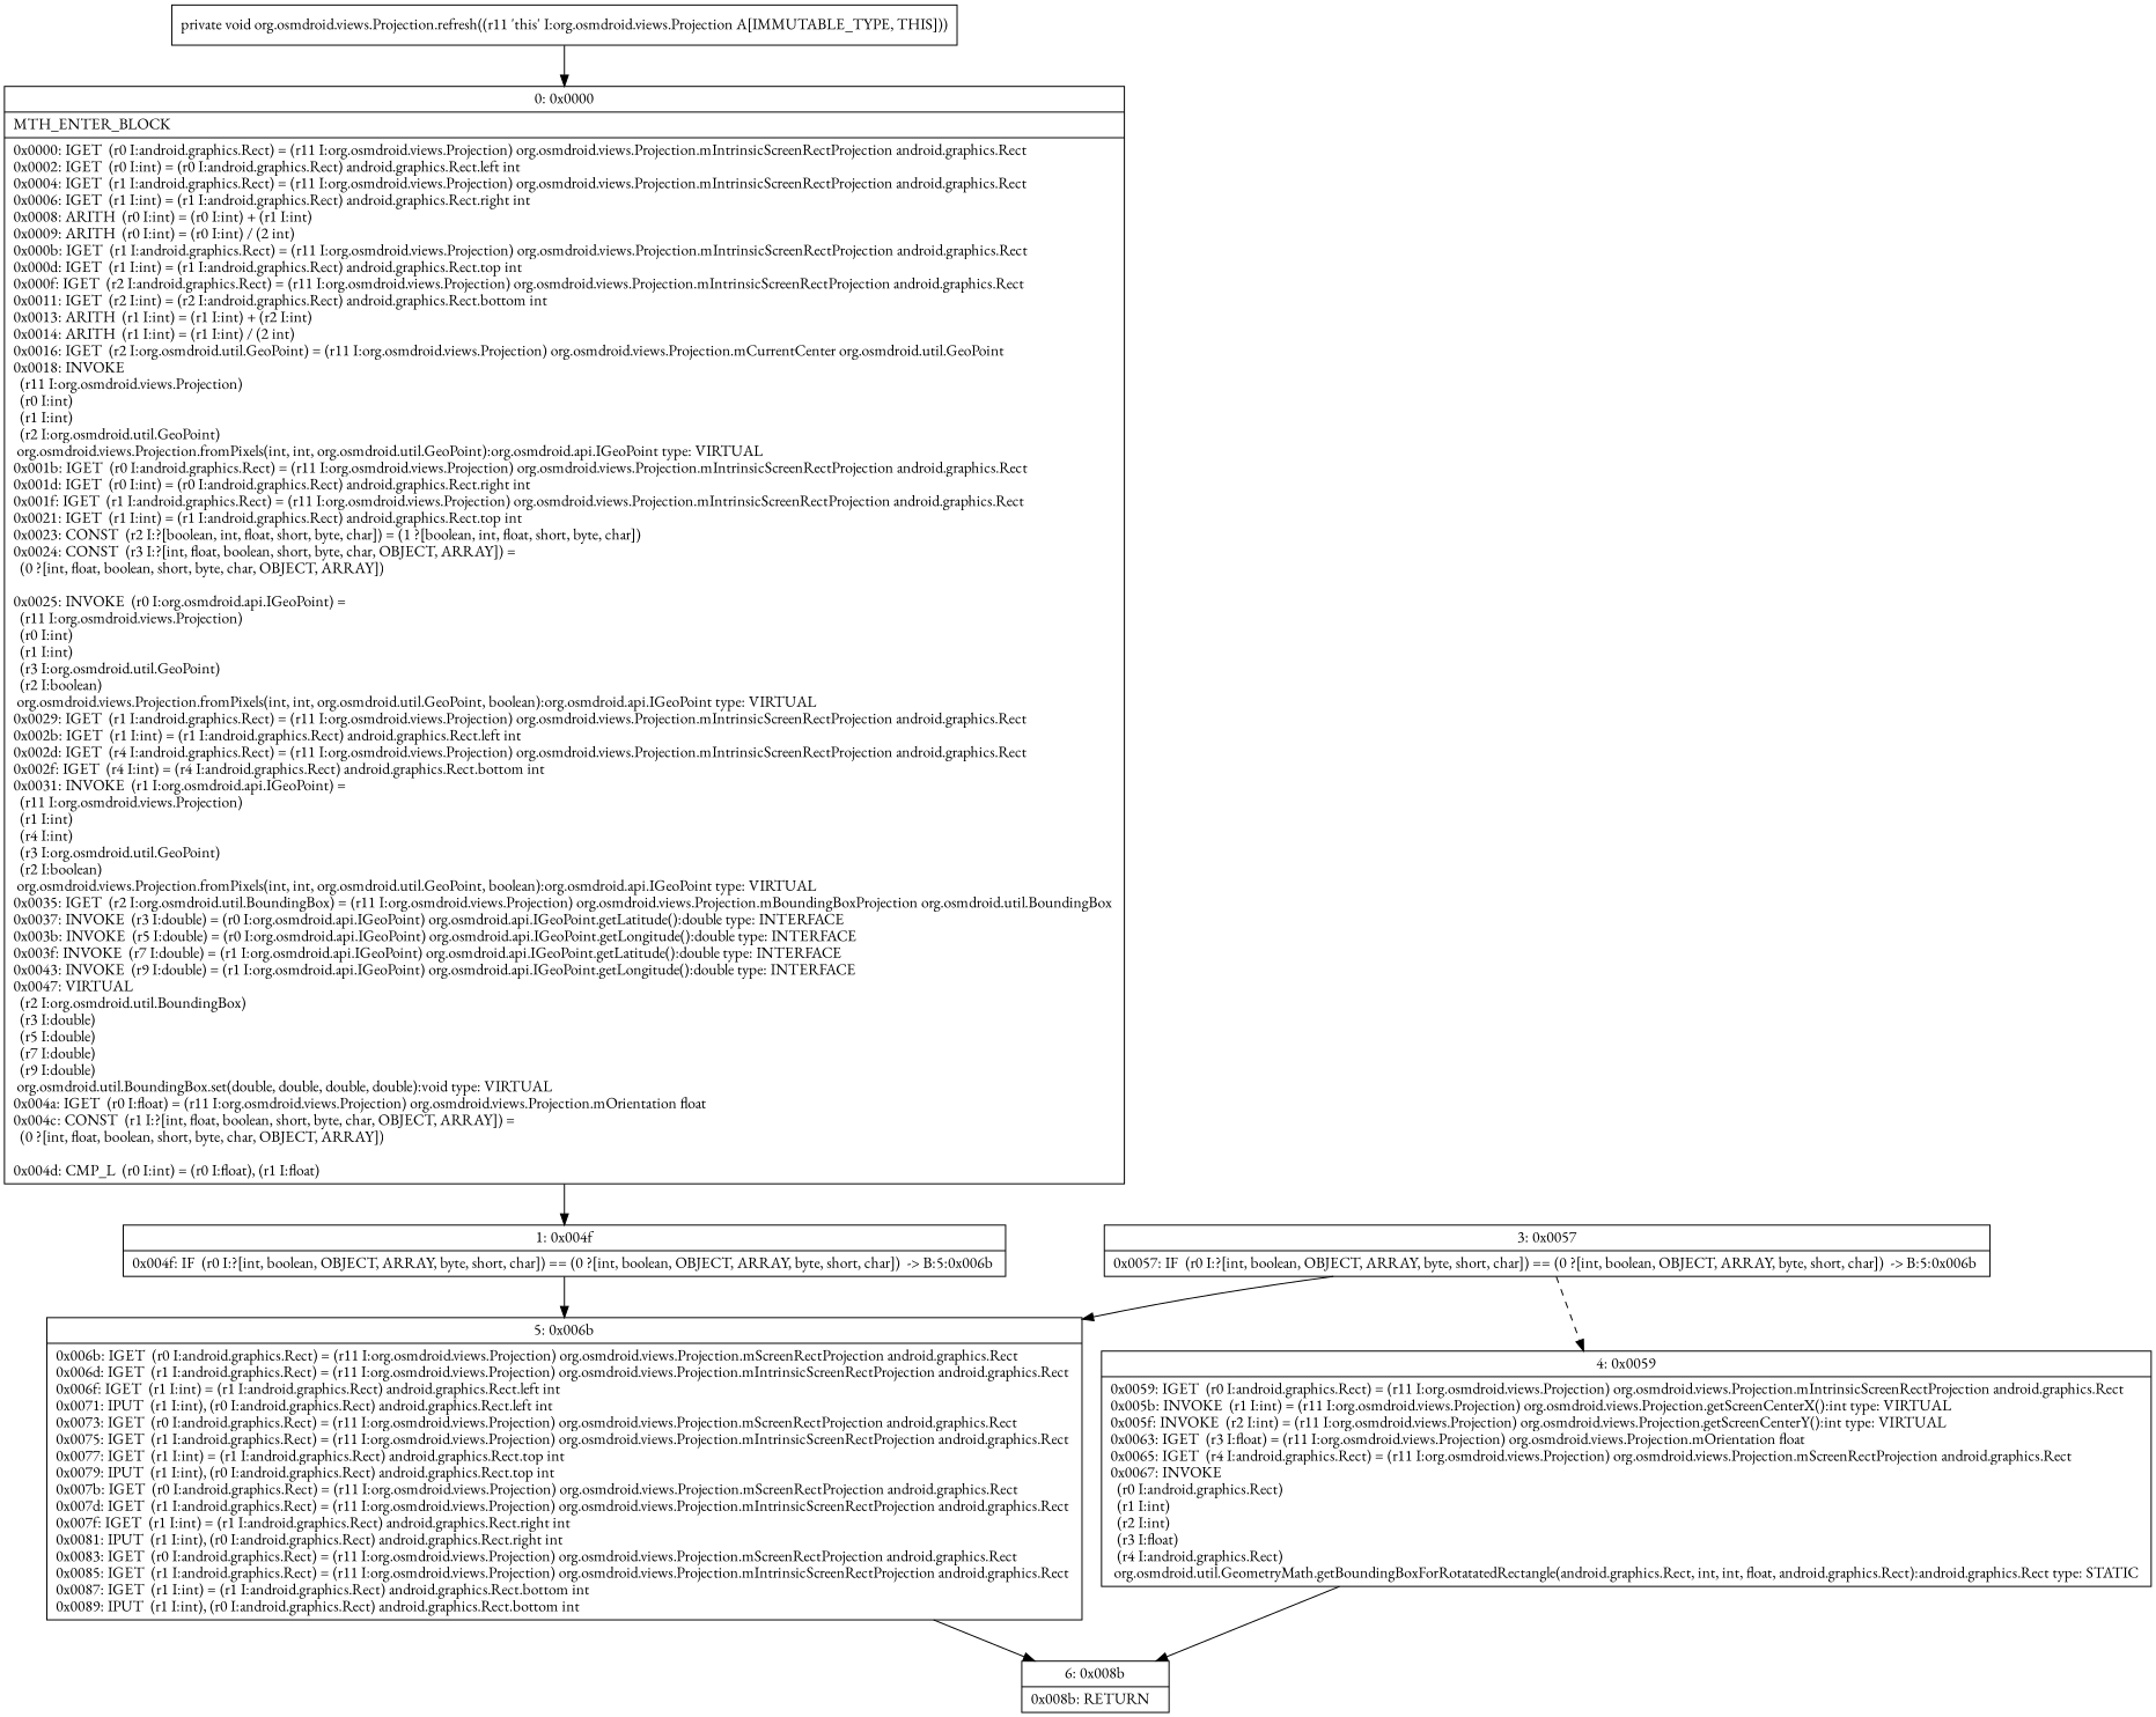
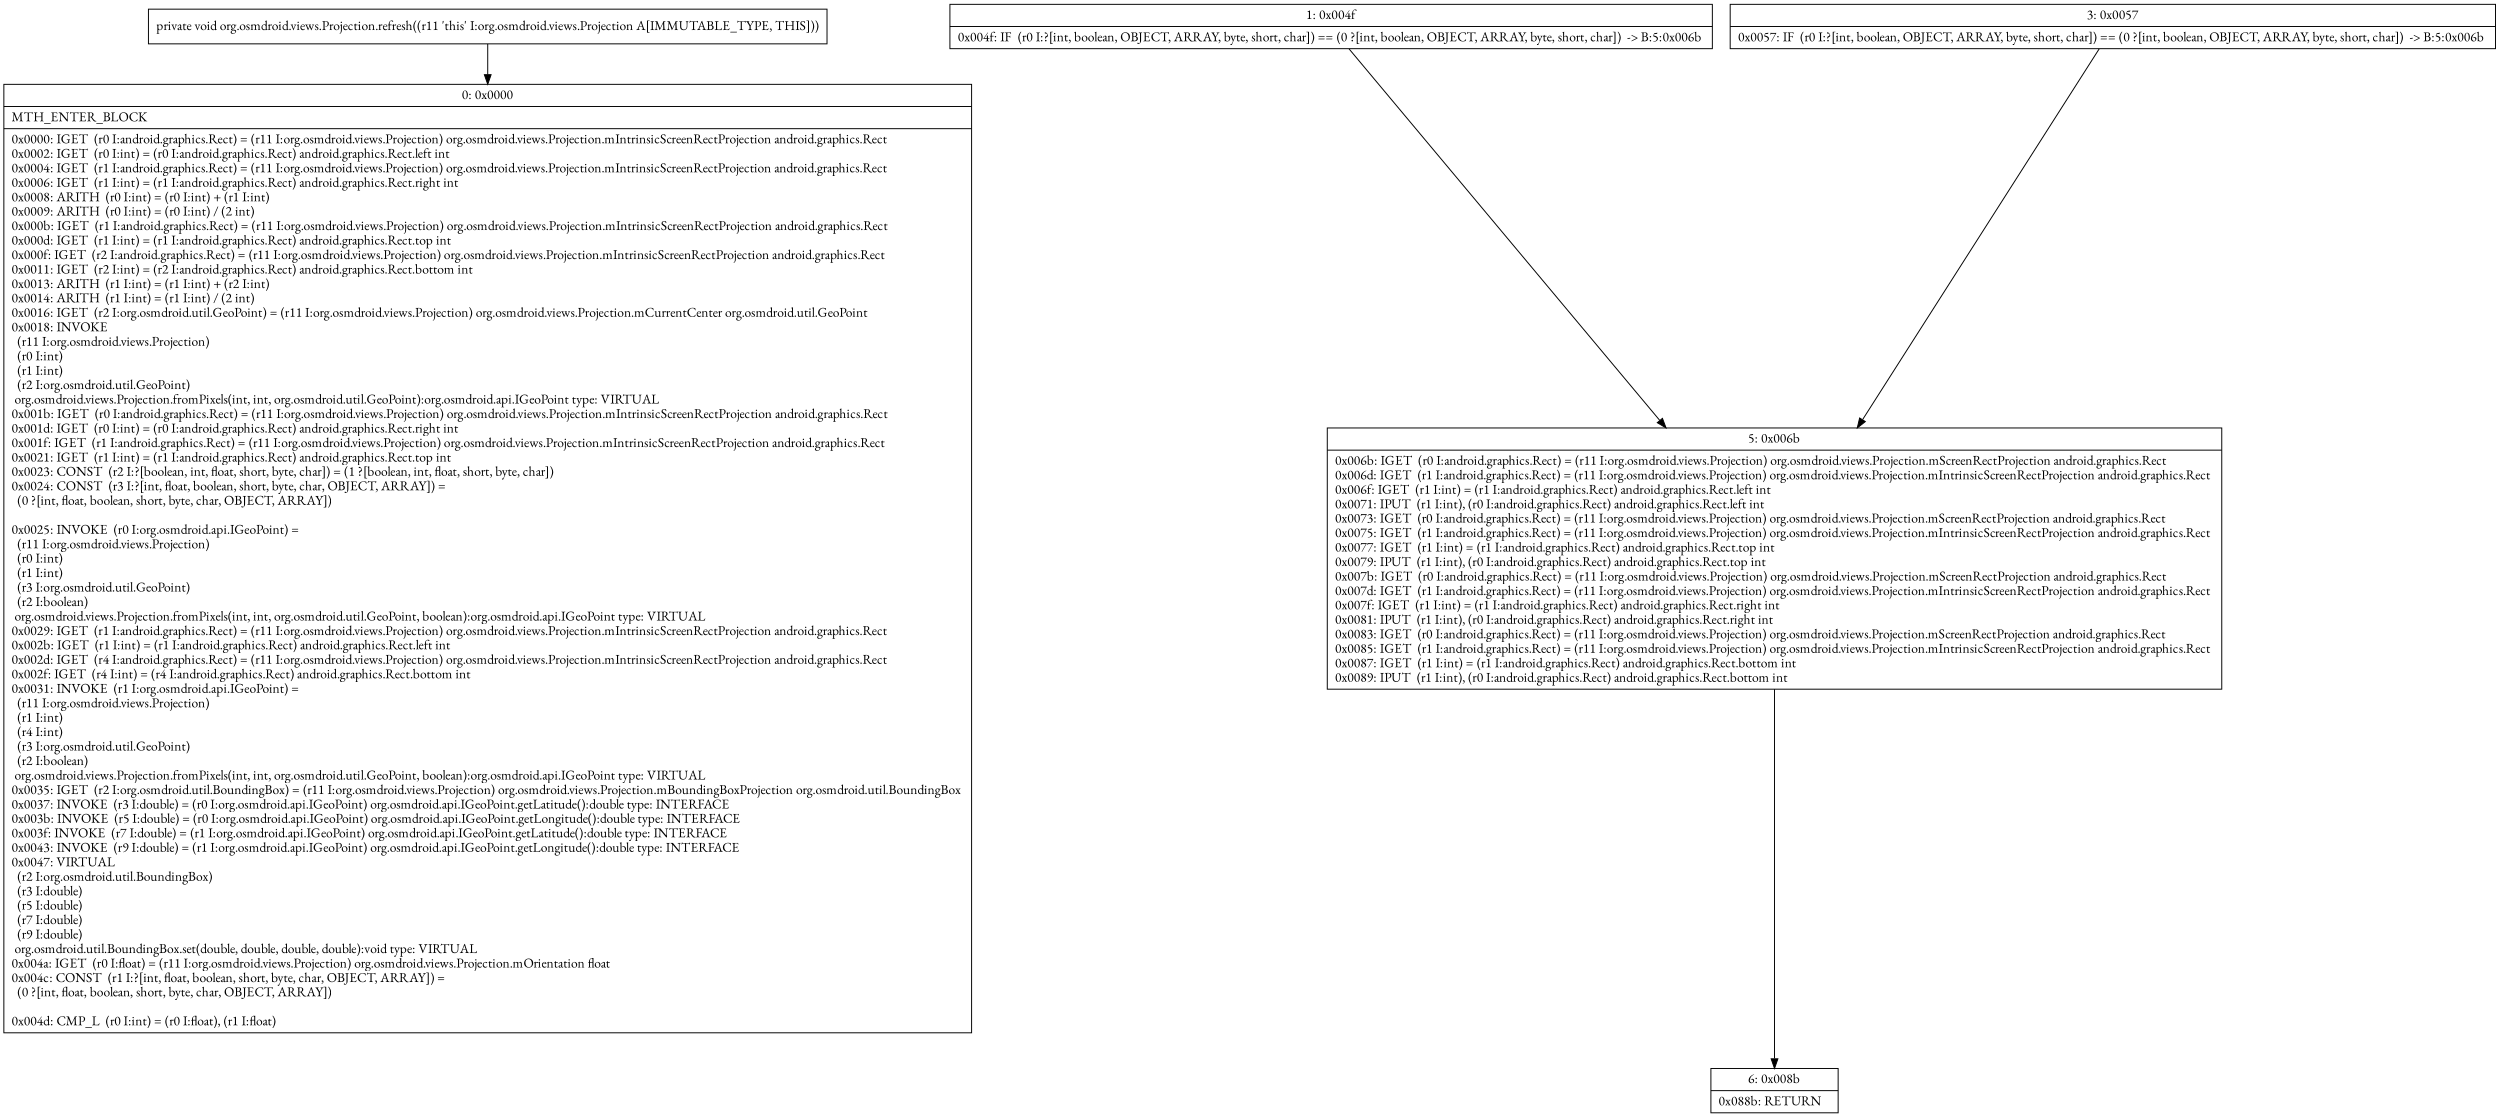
  digraph {
    fontname="EB Garamond"
    node [fontname="EB Garamond" shape=record]
    edge [fontname="EB Garamond"]
    n1 [label="{0\:\ 0x0000|MTH_ENTER_BLOCK\l|0x0000: IGET  (r0 I:android.graphics.Rect) = (r11 I:org.osmdroid.views.Projection) org.osmdroid.views.Projection.mIntrinsicScreenRectProjection android.graphics.Rect \l0x0002: IGET  (r0 I:int) = (r0 I:android.graphics.Rect) android.graphics.Rect.left int \l0x0004: IGET  (r1 I:android.graphics.Rect) = (r11 I:org.osmdroid.views.Projection) org.osmdroid.views.Projection.mIntrinsicScreenRectProjection android.graphics.Rect \l0x0006: IGET  (r1 I:int) = (r1 I:android.graphics.Rect) android.graphics.Rect.right int \l0x0008: ARITH  (r0 I:int) = (r0 I:int) + (r1 I:int) \l0x0009: ARITH  (r0 I:int) = (r0 I:int) \/ (2 int) \l0x000b: IGET  (r1 I:android.graphics.Rect) = (r11 I:org.osmdroid.views.Projection) org.osmdroid.views.Projection.mIntrinsicScreenRectProjection android.graphics.Rect \l0x000d: IGET  (r1 I:int) = (r1 I:android.graphics.Rect) android.graphics.Rect.top int \l0x000f: IGET  (r2 I:android.graphics.Rect) = (r11 I:org.osmdroid.views.Projection) org.osmdroid.views.Projection.mIntrinsicScreenRectProjection android.graphics.Rect \l0x0011: IGET  (r2 I:int) = (r2 I:android.graphics.Rect) android.graphics.Rect.bottom int \l0x0013: ARITH  (r1 I:int) = (r1 I:int) + (r2 I:int) \l0x0014: ARITH  (r1 I:int) = (r1 I:int) \/ (2 int) \l0x0016: IGET  (r2 I:org.osmdroid.util.GeoPoint) = (r11 I:org.osmdroid.views.Projection) org.osmdroid.views.Projection.mCurrentCenter org.osmdroid.util.GeoPoint \l0x0018: INVOKE  \l  (r11 I:org.osmdroid.views.Projection)\l  (r0 I:int)\l  (r1 I:int)\l  (r2 I:org.osmdroid.util.GeoPoint)\l org.osmdroid.views.Projection.fromPixels(int, int, org.osmdroid.util.GeoPoint):org.osmdroid.api.IGeoPoint type: VIRTUAL \l0x001b: IGET  (r0 I:android.graphics.Rect) = (r11 I:org.osmdroid.views.Projection) org.osmdroid.views.Projection.mIntrinsicScreenRectProjection android.graphics.Rect \l0x001d: IGET  (r0 I:int) = (r0 I:android.graphics.Rect) android.graphics.Rect.right int \l0x001f: IGET  (r1 I:android.graphics.Rect) = (r11 I:org.osmdroid.views.Projection) org.osmdroid.views.Projection.mIntrinsicScreenRectProjection android.graphics.Rect \l0x0021: IGET  (r1 I:int) = (r1 I:android.graphics.Rect) android.graphics.Rect.top int \l0x0023: CONST  (r2 I:?[boolean, int, float, short, byte, char]) = (1 ?[boolean, int, float, short, byte, char]) \l0x0024: CONST  (r3 I:?[int, float, boolean, short, byte, char, OBJECT, ARRAY]) = \l  (0 ?[int, float, boolean, short, byte, char, OBJECT, ARRAY])\l \l0x0025: INVOKE  (r0 I:org.osmdroid.api.IGeoPoint) = \l  (r11 I:org.osmdroid.views.Projection)\l  (r0 I:int)\l  (r1 I:int)\l  (r3 I:org.osmdroid.util.GeoPoint)\l  (r2 I:boolean)\l org.osmdroid.views.Projection.fromPixels(int, int, org.osmdroid.util.GeoPoint, boolean):org.osmdroid.api.IGeoPoint type: VIRTUAL \l0x0029: IGET  (r1 I:android.graphics.Rect) = (r11 I:org.osmdroid.views.Projection) org.osmdroid.views.Projection.mIntrinsicScreenRectProjection android.graphics.Rect \l0x002b: IGET  (r1 I:int) = (r1 I:android.graphics.Rect) android.graphics.Rect.left int \l0x002d: IGET  (r4 I:android.graphics.Rect) = (r11 I:org.osmdroid.views.Projection) org.osmdroid.views.Projection.mIntrinsicScreenRectProjection android.graphics.Rect \l0x002f: IGET  (r4 I:int) = (r4 I:android.graphics.Rect) android.graphics.Rect.bottom int \l0x0031: INVOKE  (r1 I:org.osmdroid.api.IGeoPoint) = \l  (r11 I:org.osmdroid.views.Projection)\l  (r1 I:int)\l  (r4 I:int)\l  (r3 I:org.osmdroid.util.GeoPoint)\l  (r2 I:boolean)\l org.osmdroid.views.Projection.fromPixels(int, int, org.osmdroid.util.GeoPoint, boolean):org.osmdroid.api.IGeoPoint type: VIRTUAL \l0x0035: IGET  (r2 I:org.osmdroid.util.BoundingBox) = (r11 I:org.osmdroid.views.Projection) org.osmdroid.views.Projection.mBoundingBoxProjection org.osmdroid.util.BoundingBox \l0x0037: INVOKE  (r3 I:double) = (r0 I:org.osmdroid.api.IGeoPoint) org.osmdroid.api.IGeoPoint.getLatitude():double type: INTERFACE \l0x003b: INVOKE  (r5 I:double) = (r0 I:org.osmdroid.api.IGeoPoint) org.osmdroid.api.IGeoPoint.getLongitude():double type: INTERFACE \l0x003f: INVOKE  (r7 I:double) = (r1 I:org.osmdroid.api.IGeoPoint) org.osmdroid.api.IGeoPoint.getLatitude():double type: INTERFACE \l0x0043: INVOKE  (r9 I:double) = (r1 I:org.osmdroid.api.IGeoPoint) org.osmdroid.api.IGeoPoint.getLongitude():double type: INTERFACE \l0x0047: VIRTUAL  \l  (r2 I:org.osmdroid.util.BoundingBox)\l  (r3 I:double)\l  (r5 I:double)\l  (r7 I:double)\l  (r9 I:double)\l org.osmdroid.util.BoundingBox.set(double, double, double, double):void type: VIRTUAL \l0x004a: IGET  (r0 I:float) = (r11 I:org.osmdroid.views.Projection) org.osmdroid.views.Projection.mOrientation float \l0x004c: CONST  (r1 I:?[int, float, boolean, short, byte, char, OBJECT, ARRAY]) = \l  (0 ?[int, float, boolean, short, byte, char, OBJECT, ARRAY])\l \l0x004d: CMP_L  (r0 I:int) = (r0 I:float), (r1 I:float) \l}"]
    n2 [label="{1\:\ 0x004f|0x004f: IF  (r0 I:?[int, boolean, OBJECT, ARRAY, byte, short, char]) == (0 ?[int, boolean, OBJECT, ARRAY, byte, short, char])  \-\> B:5:0x006b \l}"]
    n3 [label="{5\:\ 0x006b|0x006b: IGET  (r0 I:android.graphics.Rect) = (r11 I:org.osmdroid.views.Projection) org.osmdroid.views.Projection.mScreenRectProjection android.graphics.Rect \l0x006d: IGET  (r1 I:android.graphics.Rect) = (r11 I:org.osmdroid.views.Projection) org.osmdroid.views.Projection.mIntrinsicScreenRectProjection android.graphics.Rect \l0x006f: IGET  (r1 I:int) = (r1 I:android.graphics.Rect) android.graphics.Rect.left int \l0x0071: IPUT  (r1 I:int), (r0 I:android.graphics.Rect) android.graphics.Rect.left int \l0x0073: IGET  (r0 I:android.graphics.Rect) = (r11 I:org.osmdroid.views.Projection) org.osmdroid.views.Projection.mScreenRectProjection android.graphics.Rect \l0x0075: IGET  (r1 I:android.graphics.Rect) = (r11 I:org.osmdroid.views.Projection) org.osmdroid.views.Projection.mIntrinsicScreenRectProjection android.graphics.Rect \l0x0077: IGET  (r1 I:int) = (r1 I:android.graphics.Rect) android.graphics.Rect.top int \l0x0079: IPUT  (r1 I:int), (r0 I:android.graphics.Rect) android.graphics.Rect.top int \l0x007b: IGET  (r0 I:android.graphics.Rect) = (r11 I:org.osmdroid.views.Projection) org.osmdroid.views.Projection.mScreenRectProjection android.graphics.Rect \l0x007d: IGET  (r1 I:android.graphics.Rect) = (r11 I:org.osmdroid.views.Projection) org.osmdroid.views.Projection.mIntrinsicScreenRectProjection android.graphics.Rect \l0x007f: IGET  (r1 I:int) = (r1 I:android.graphics.Rect) android.graphics.Rect.right int \l0x0081: IPUT  (r1 I:int), (r0 I:android.graphics.Rect) android.graphics.Rect.right int \l0x0083: IGET  (r0 I:android.graphics.Rect) = (r11 I:org.osmdroid.views.Projection) org.osmdroid.views.Projection.mScreenRectProjection android.graphics.Rect \l0x0085: IGET  (r1 I:android.graphics.Rect) = (r11 I:org.osmdroid.views.Projection) org.osmdroid.views.Projection.mIntrinsicScreenRectProjection android.graphics.Rect \l0x0087: IGET  (r1 I:int) = (r1 I:android.graphics.Rect) android.graphics.Rect.bottom int \l0x0089: IPUT  (r1 I:int), (r0 I:android.graphics.Rect) android.graphics.Rect.bottom int \l}"]
-   n4 [label="{6\:\ 0x008b|0x008b: RETURN   \l}"]
+   n4 [label="{6\:\ 0x008b|0x088b: RETURN   \l}"]
    n5 [label="{3\:\ 0x0057|0x0057: IF  (r0 I:?[int, boolean, OBJECT, ARRAY, byte, short, char]) == (0 ?[int, boolean, OBJECT, ARRAY, byte, short, char])  \-\> B:5:0x006b \l}"]
-   n6 [label="{4\:\ 0x0059|0x0059: IGET  (r0 I:android.graphics.Rect) = (r11 I:org.osmdroid.views.Projection) org.osmdroid.views.Projection.mIntrinsicScreenRectProjection android.graphics.Rect \l0x005b: INVOKE  (r1 I:int) = (r11 I:org.osmdroid.views.Projection) org.osmdroid.views.Projection.getScreenCenterX():int type: VIRTUAL \l0x005f: INVOKE  (r2 I:int) = (r11 I:org.osmdroid.views.Projection) org.osmdroid.views.Projection.getScreenCenterY():int type: VIRTUAL \l0x0063: IGET  (r3 I:float) = (r11 I:org.osmdroid.views.Projection) org.osmdroid.views.Projection.mOrientation float \l0x0065: IGET  (r4 I:android.graphics.Rect) = (r11 I:org.osmdroid.views.Projection) org.osmdroid.views.Projection.mScreenRectProjection android.graphics.Rect \l0x0067: INVOKE  \l  (r0 I:android.graphics.Rect)\l  (r1 I:int)\l  (r2 I:int)\l  (r3 I:float)\l  (r4 I:android.graphics.Rect)\l org.osmdroid.util.GeometryMath.getBoundingBoxForRotatatedRectangle(android.graphics.Rect, int, int, float, android.graphics.Rect):android.graphics.Rect type: STATIC \l}"]
    n7 [label="{private void org.osmdroid.views.Projection.refresh((r11 'this' I:org.osmdroid.views.Projection A[IMMUTABLE_TYPE, THIS])) }"]
-   n1 -> n2
    n2 -> n3
    n3 -> n4
    n5 -> n3
-   n5 -> n6 [style=dashed]
-   n6 -> n4
    n7 -> n1
  }
